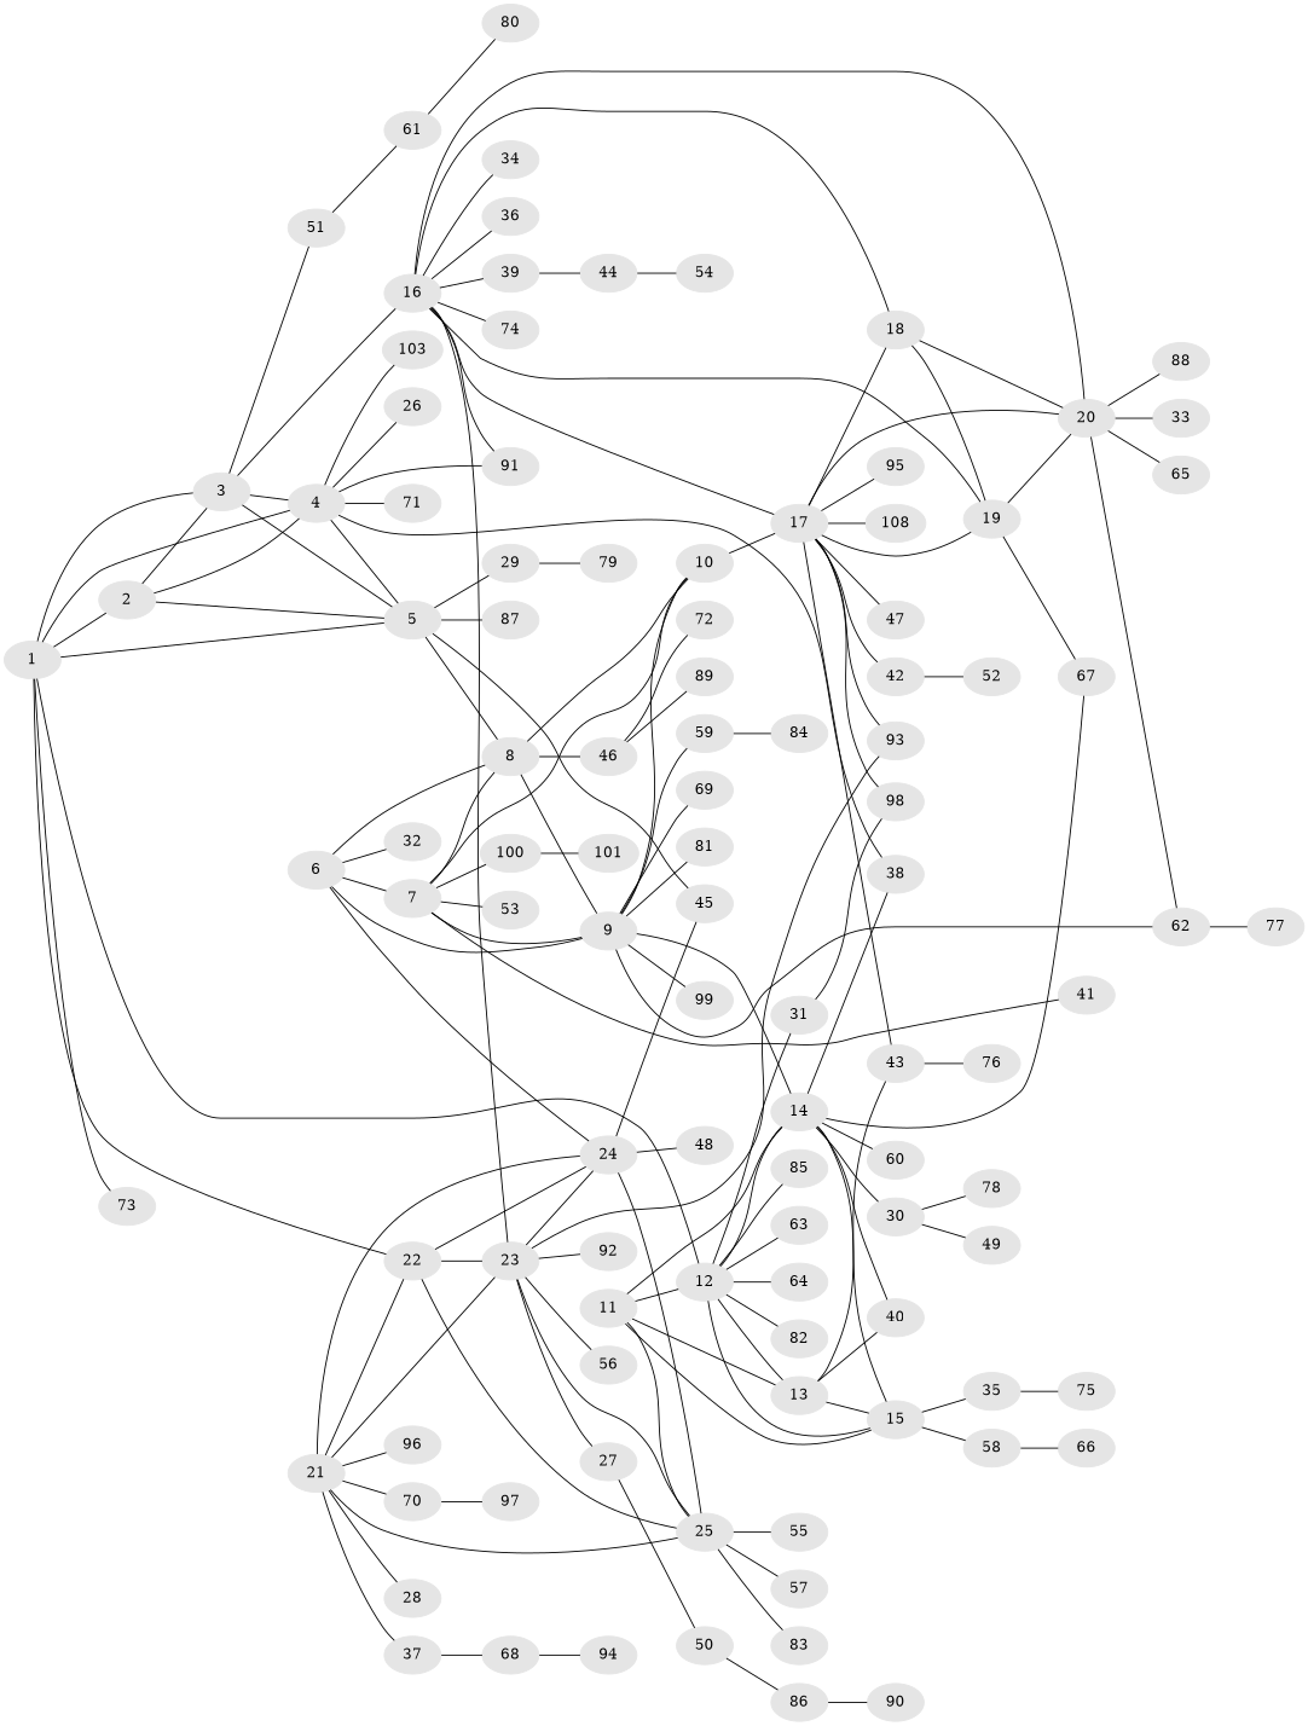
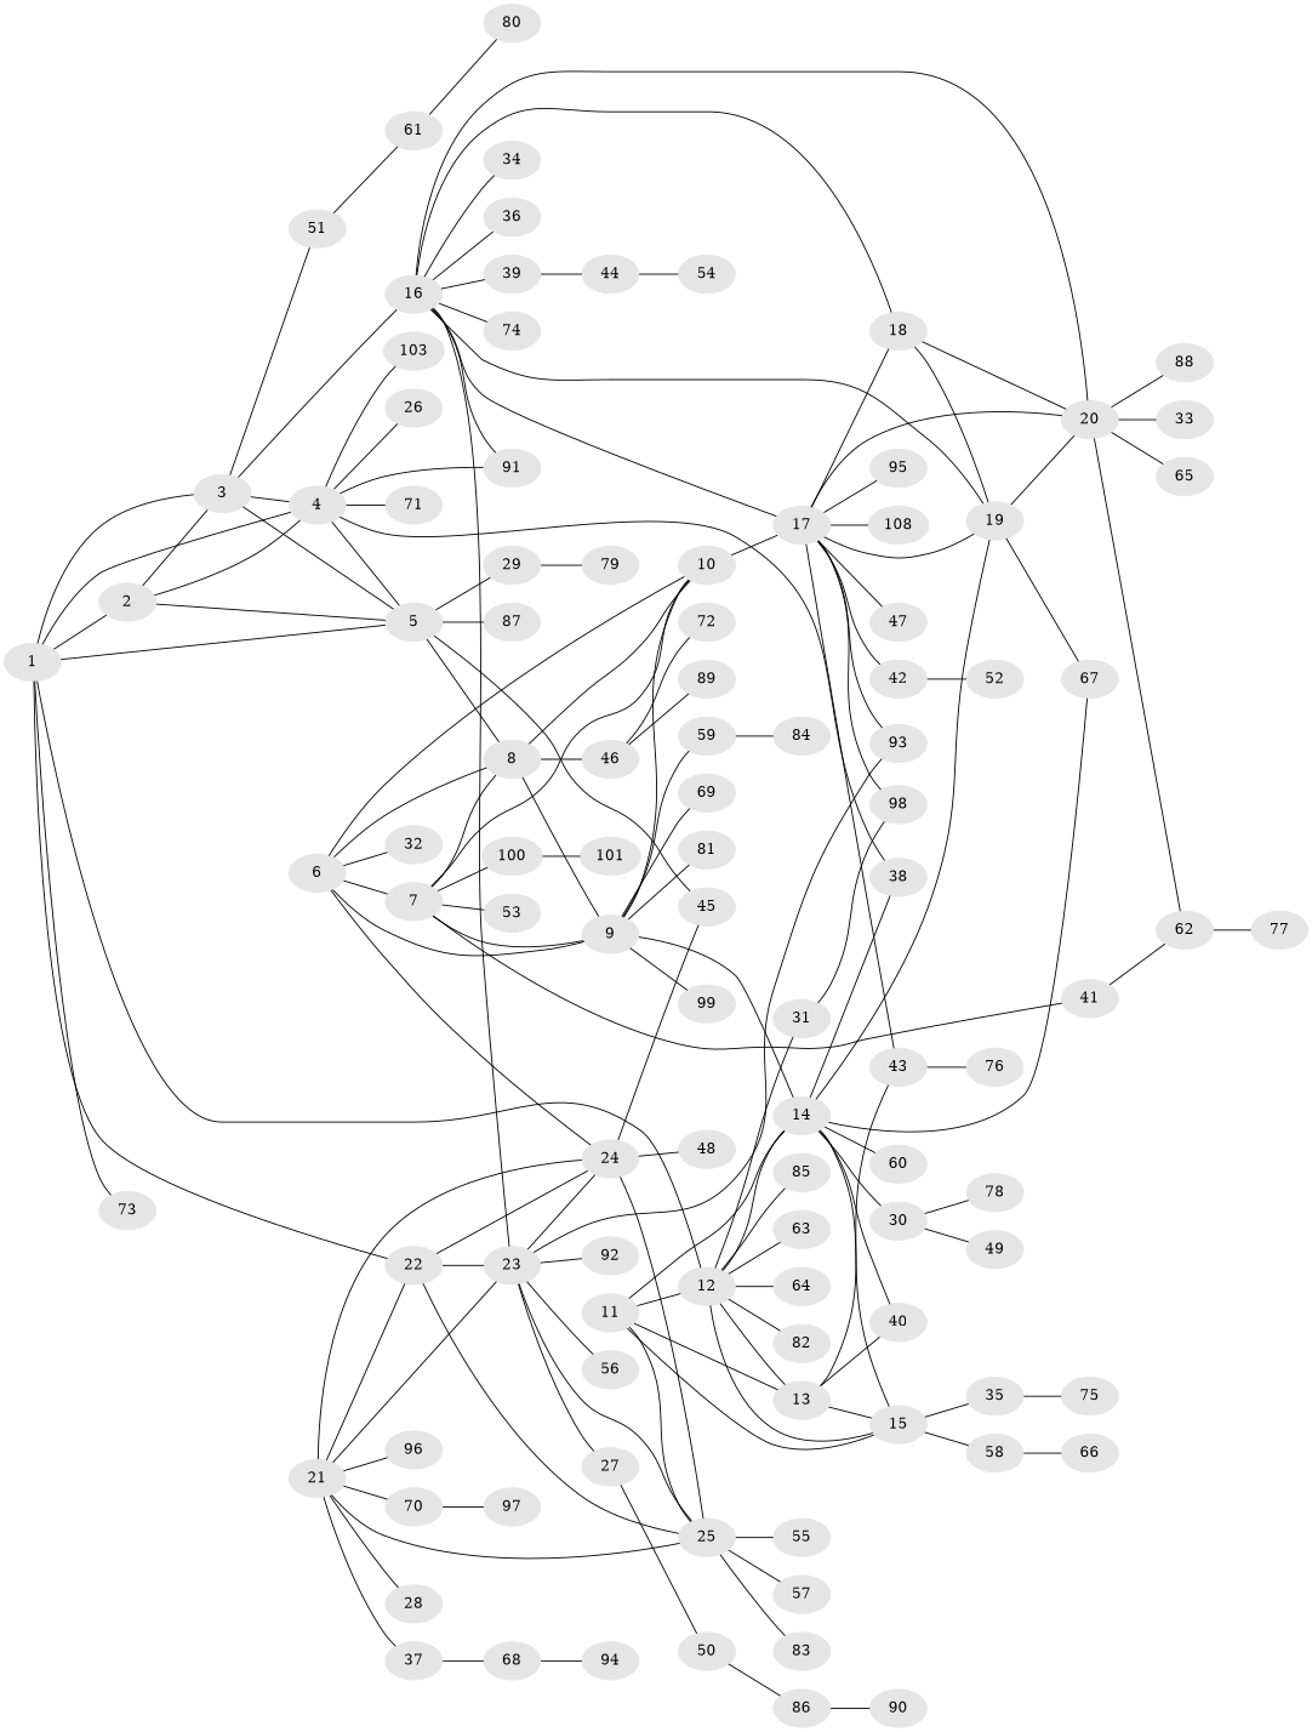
  graph {
    rankdir=LR
    node [color=gray90 style=filled]
    1
    2
    3
    4
    5
    12
    22
    73
    16
    51
    26
    38
    71
    91
    103
    8
    29
    45
    87
    14
    13
    15
    31
    63
    64
    82
    85
    24
    25
    23
    17
    19
    18
    20
    34
    36
    39
    74
    61
    9
    10
    46
    79
    6
    7
    32
    41
    53
    100
    59
    62
    69
    81
    99
    48
    101
    72
    89
    30
    40
    60
    67
    84
    77
    43
    42
    47
    93
    95
    98
    n71 [label=108]
    11
    35
    58
    55
    57
    83
    76
    49
    78
    75
    66
    33
    65
    88
    27
    56
    92
    44
    52
    21
    28
    37
    70
    96
    68
    97
    50
    86
    94
    54
    90
    80
    1 -- 2
    1 -- 3
    1 -- 4
    1 -- 5
    1 -- 12
    1 -- 22
    1 -- 73
    2 -- 3
    2 -- 4
    2 -- 5
    3 -- 4
    3 -- 5
    3 -- 16
    3 -- 51
    4 -- 5
    4 -- 26
    4 -- 38
    4 -- 71
    4 -- 91
    4 -- 103
    5 -- 8
    5 -- 29
    5 -- 45
    5 -- 87
    12 -- 14
    12 -- 13
    12 -- 15
    12 -- 31
    12 -- 63
    12 -- 64
    12 -- 82
    12 -- 85
    22 -- 24
    22 -- 25
    22 -- 23
    16 -- 91
    16 -- 23
    16 -- 17
    16 -- 19
    16 -- 18
    16 -- 20
    16 -- 34
    16 -- 36
    16 -- 39
    16 -- 74
    51 -- 61
    8 -- 9
    8 -- 10
    8 -- 46
    29 -- 79
    14 -- 38
    14 -- 15
+   14 -- 19
    14 -- 30
    14 -- 40
    14 -- 60
    14 -- 67
    13 -- 15
    13 -- 40
    13 -- 43
    15 -- 35
    15 -- 58
    31 -- 98
    24 -- 45
    24 -- 25
    24 -- 48
    25 -- 55
    25 -- 57
    25 -- 83
    23 -- 24
    23 -- 25
    23 -- 93
    23 -- 27
    23 -- 56
    23 -- 92
    17 -- 19
    17 -- 18
    17 -- 20
    17 -- 43
    17 -- 42
    17 -- 47
    17 -- 93
    17 -- 95
    17 -- 98
    17 -- n71
    19 -- 20
    19 -- 67
    18 -- 19
    18 -- 20
    20 -- 62
    20 -- 33
    20 -- 65
    20 -- 88
    39 -- 44
    61 -- 80
    9 -- 14
    9 -- 10
    9 -- 59
-   9 -- 62
+   41 -- 62
    9 -- 69
    9 -- 81
    9 -- 99
    10 -- 17
    46 -- 72
    46 -- 89
    6 -- 8
    6 -- 24
    6 -- 9
+   6 -- 10
    6 -- 7
    6 -- 32
    7 -- 8
    7 -- 9
    7 -- 10
    7 -- 41
    7 -- 53
    7 -- 100
    100 -- 101
    59 -- 84
    62 -- 77
    30 -- 49
    30 -- 78
    43 -- 76
    42 -- 52
    11 -- 12
    11 -- 14
    11 -- 13
    11 -- 15
    11 -- 25
    35 -- 75
    58 -- 66
    27 -- 50
    44 -- 54
    21 -- 22
    21 -- 24
    21 -- 25
    21 -- 23
    21 -- 28
    21 -- 37
    21 -- 70
    21 -- 96
    37 -- 68
    70 -- 97
    68 -- 94
    50 -- 86
    86 -- 90
  }
